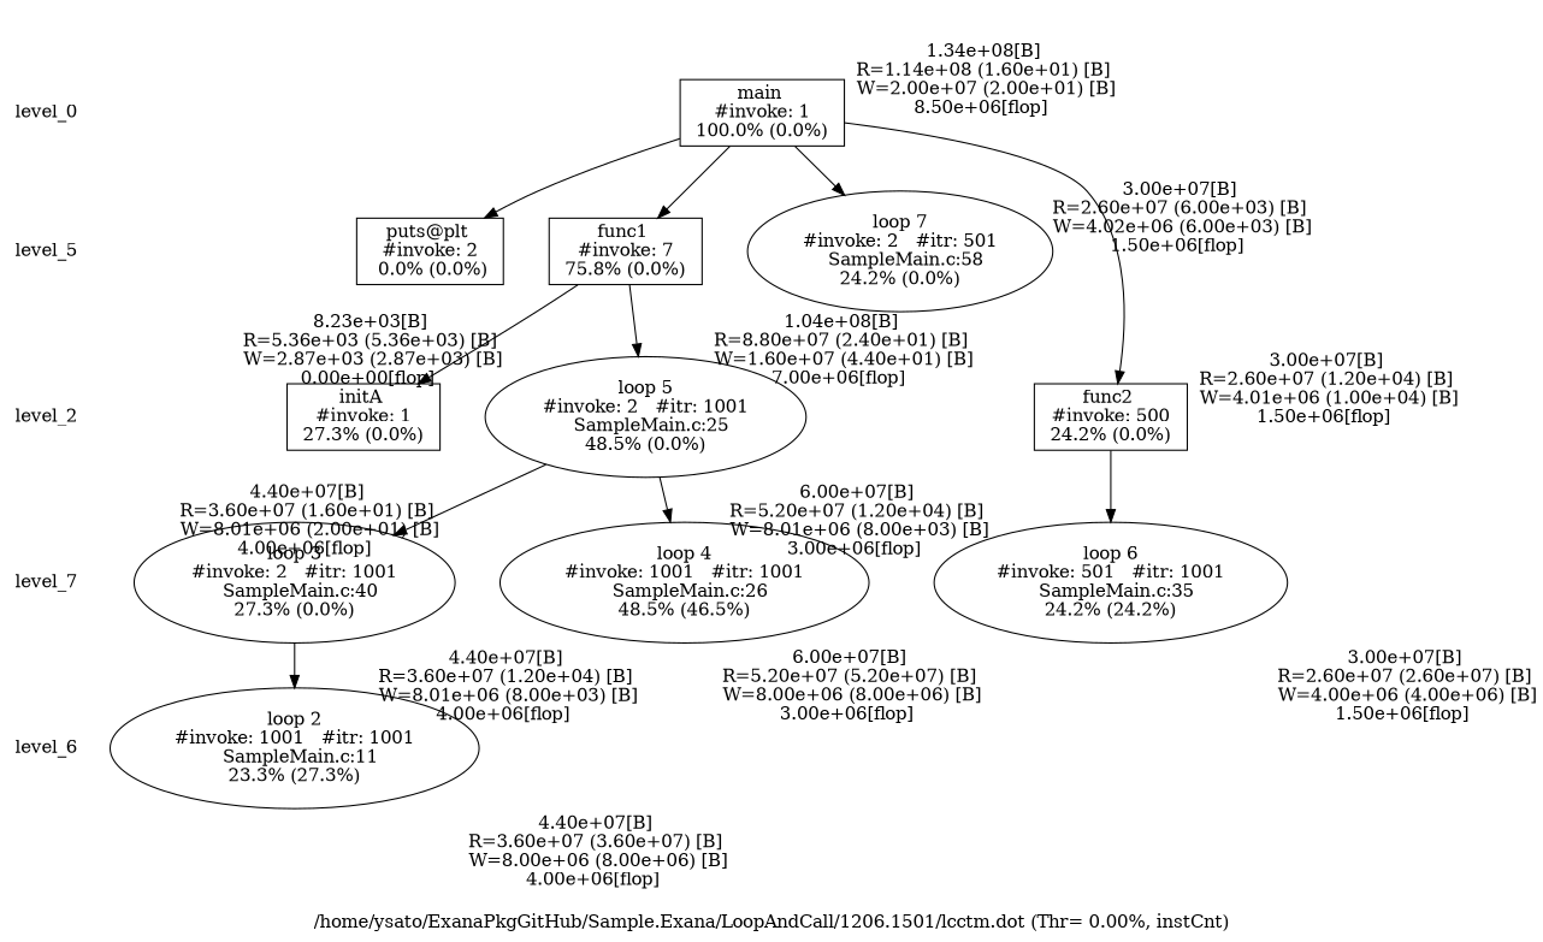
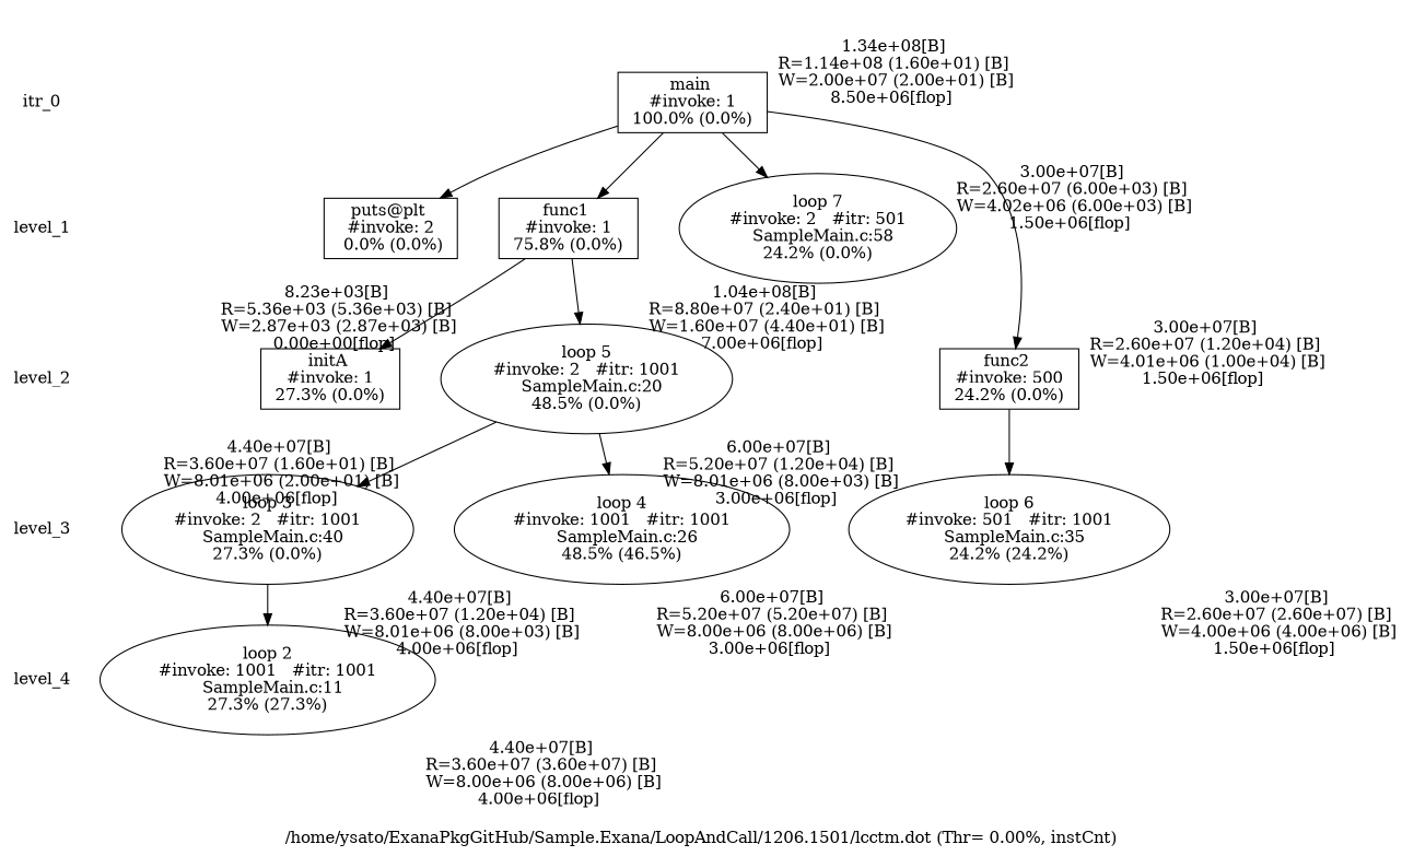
  digraph {
    label="/home/ysato/ExanaPkgGitHub/Sample.Exana/LoopAndCall/1206.1501/lcctm.dot (Thr= 0.00%, instCnt)"
    outputMode=nodesfirst
    packMode="graph"
    splines=true
    edge [color=transparent]
-   level_0 [shape=none]
+   level_0 [shape=none label=itr_0]
    n2 [label="main \n #invoke: 1 \n 100.0% (0.0%) " shape=box]
-   level_1 [shape=none label=level_5]
+   level_1 [shape=none]
    n4 [label="puts@plt \n #invoke: 2 \n  0.0% (0.0%) " shape=box]
-   n5 [label="func1 \n #invoke: 7 \n 75.8% (0.0%) " shape=box]
+   n5 [label="func1 \n #invoke: 1 \n 75.8% (0.0%) " shape=box]
    n6 [label=<loop 7<br/>#invoke: 2   #itr: 501<br/>   SampleMain.c:58 <br/> 24.2% (0.0%) >]
    level_2 [shape=none]
    n8 [label="initA \n #invoke: 1 \n 27.3% (0.0%) " shape=box]
-   n9 [label=<loop 5<br/>#invoke: 2   #itr: 1001<br/>   SampleMain.c:25 <br/> 48.5% (0.0%) >]
+   n9 [label=<loop 5<br/>#invoke: 2   #itr: 1001<br/>   SampleMain.c:20 <br/> 48.5% (0.0%) >]
    n10 [label="func2 \n #invoke: 500 \n 24.2% (0.0%) " shape=box]
-   level_3 [shape=none label=level_7]
+   level_3 [shape=none]
    n12 [label=<loop 3<br/>#invoke: 2   #itr: 1001<br/>   SampleMain.c:40 <br/> 27.3% (0.0%) >]
    n13 [label=<loop 4<br/>#invoke: 1001   #itr: 1001<br/>   SampleMain.c:26 <br/> 48.5% (46.5%) >]
    n14 [label=<loop 6<br/>#invoke: 501   #itr: 1001<br/>   SampleMain.c:35 <br/> 24.2% (24.2%) >]
-   level_4 [shape=none label=level_6]
-   n16 [label=<loop 2<br/>#invoke: 1001   #itr: 1001<br/>   SampleMain.c:11 <br/> 23.3% (27.3%) >]
+   level_4 [shape=none]
+   n16 [label=<loop 2<br/>#invoke: 1001   #itr: 1001<br/>   SampleMain.c:11 <br/> 27.3% (27.3%) >]
    subgraph sub_1 {
      rank=same
      level_0
      n2
    }
    subgraph sub_2 {
      rank=same
      level_1
      n4
      n5
      n6
    }
    subgraph sub_3 {
      rank=same
      level_2
      n8
      n9
      n10
    }
    subgraph sub_4 {
      rank=same
      level_3
      n12
      n13
      n14
    }
    subgraph sub_5 {
      rank=same
      level_4
      n16
    }
    level_0 -> level_1
    n2 -> n2 [headlabel=" \n  \n 1.34e+08[B]\n  R=1.14e+08 (1.60e+01) [B] \n  W=2.00e+07 (2.00e+01) [B]\n8.50e+06[flop]\n " labeldistance=2]
    n2 -> n4 [color=""]
    n2 -> n5 [color=""]
    n2 -> n6 [color=""]
    n2 -> n10 [color=""]
    level_1 -> level_2
    n4 -> n4 [headlabel=" \n  \n 8.23e+03[B]\n  R=5.36e+03 (5.36e+03) [B] \n  W=2.87e+03 (2.87e+03) [B]\n0.00e+00[flop]\n " labeldistance=2]
    n5 -> n5 [headlabel=" \n  \n 1.04e+08[B]\n  R=8.80e+07 (2.40e+01) [B] \n  W=1.60e+07 (4.40e+01) [B]\n7.00e+06[flop]\n " labeldistance=2]
    n5 -> n8 [color=""]
    n5 -> n9 [color=""]
    n6 -> n6 [headlabel=" \n  \n 3.00e+07[B]\n  R=2.60e+07 (6.00e+03) [B] \n  W=4.02e+06 (6.00e+03) [B]\n1.50e+06[flop]\n " labeldistance=2]
    level_2 -> level_3
    n8 -> n8 [headlabel=" \n  \n 4.40e+07[B]\n  R=3.60e+07 (1.60e+01) [B] \n  W=8.01e+06 (2.00e+01) [B]\n4.00e+06[flop]\n " labeldistance=2]
    n9 -> n9 [headlabel=" \n  \n 6.00e+07[B]\n  R=5.20e+07 (1.20e+04) [B] \n  W=8.01e+06 (8.00e+03) [B]\n3.00e+06[flop]\n " labeldistance=2]
    n9 -> n12 [color=""]
    n9 -> n13 [color=""]
    n10 -> n10 [headlabel=" \n  \n 3.00e+07[B]\n  R=2.60e+07 (1.20e+04) [B] \n  W=4.01e+06 (1.00e+04) [B]\n1.50e+06[flop]\n " labeldistance=2]
    n10 -> n14 [color=""]
    level_3 -> level_4
    n12 -> n12 [headlabel=" \n  \n 4.40e+07[B]\n  R=3.60e+07 (1.20e+04) [B] \n  W=8.01e+06 (8.00e+03) [B]\n4.00e+06[flop]\n " labeldistance=2]
    n12 -> n16 [color=""]
    n13 -> n13 [headlabel=" \n  \n 6.00e+07[B]\n  R=5.20e+07 (5.20e+07) [B] \n  W=8.00e+06 (8.00e+06) [B]\n3.00e+06[flop]\n " labeldistance=2]
    n14 -> n14 [headlabel=" \n  \n 3.00e+07[B]\n  R=2.60e+07 (2.60e+07) [B] \n  W=4.00e+06 (4.00e+06) [B]\n1.50e+06[flop]\n " labeldistance=2]
    n16 -> n16 [headlabel=" \n  \n 4.40e+07[B]\n  R=3.60e+07 (3.60e+07) [B] \n  W=8.00e+06 (8.00e+06) [B]\n4.00e+06[flop]\n " labeldistance=2]
  }
